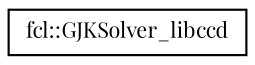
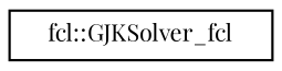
  digraph {
    rankdir=TB
    fontname="Playfair Display"
-   n1 [color=black fillcolor=white fontname="Playfair Display" fontsize=10 height=0.2 label="fcl::GJKSolver_libccd" shape=record style=filled width=0.4]
+   n1 [color=black fillcolor=white fontname="Playfair Display" fontsize=10 height=0.2 label="fcl::GJKSolver_fcl" shape=record style=filled width=0.4]
  }
